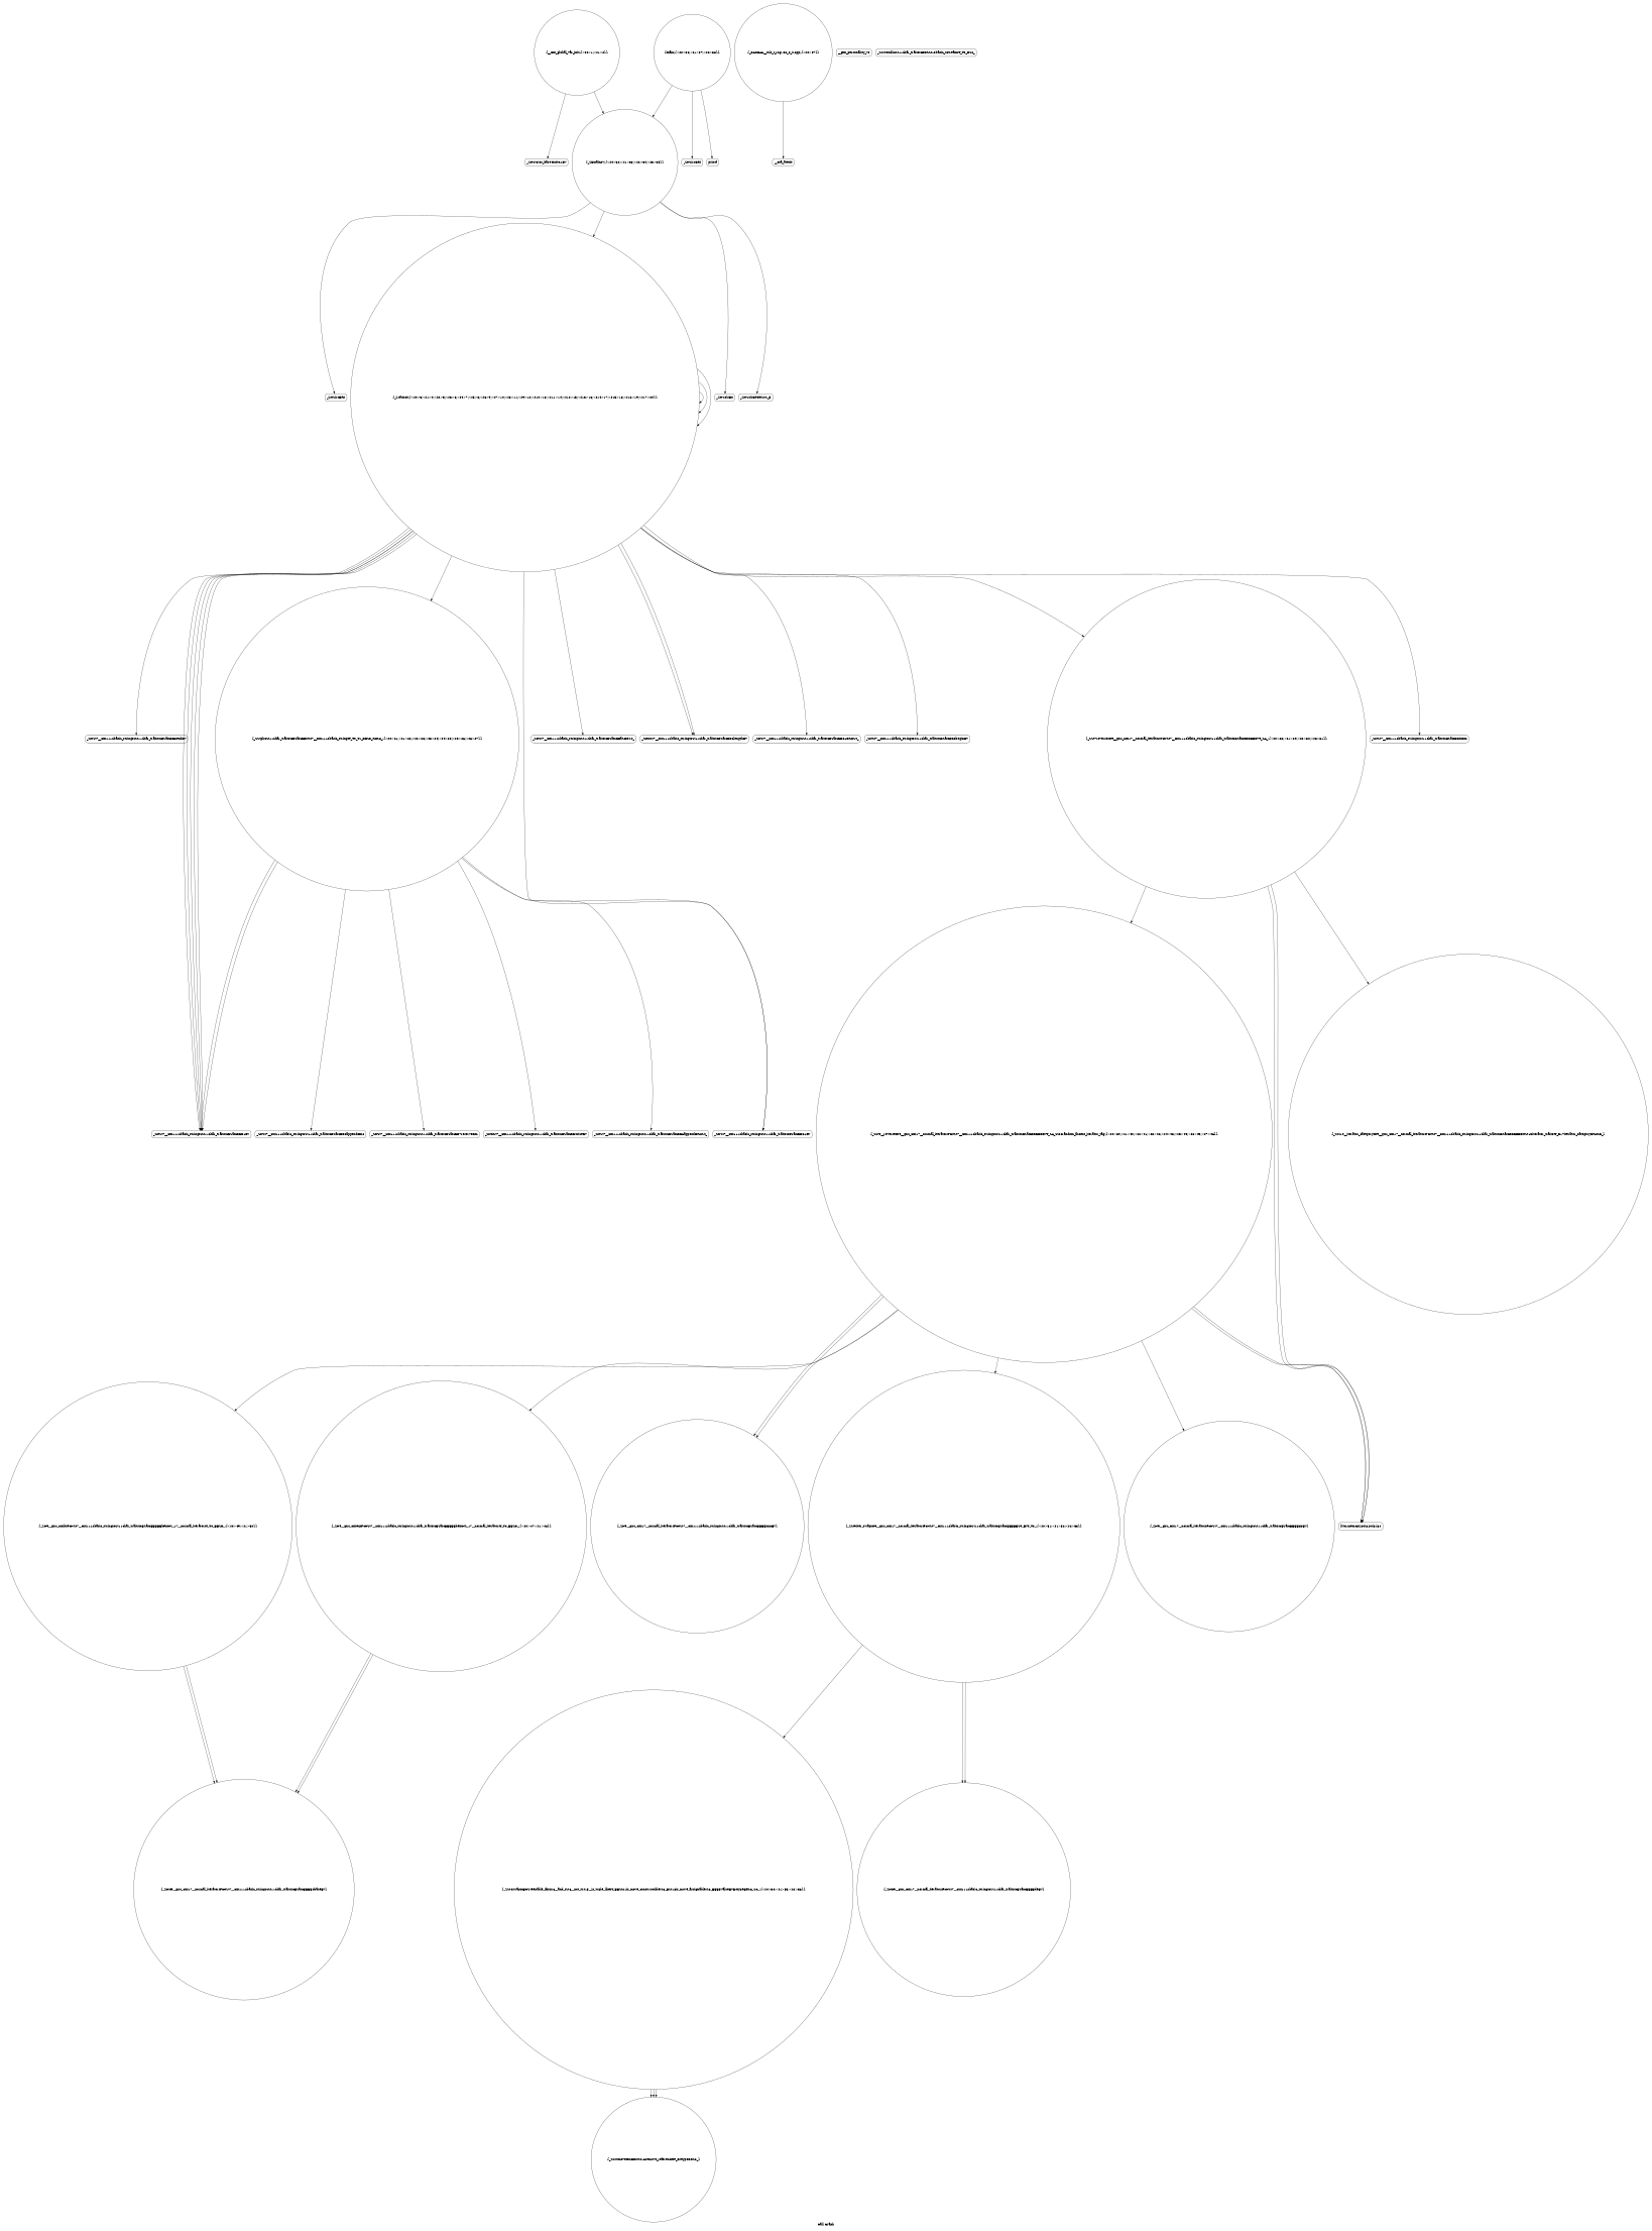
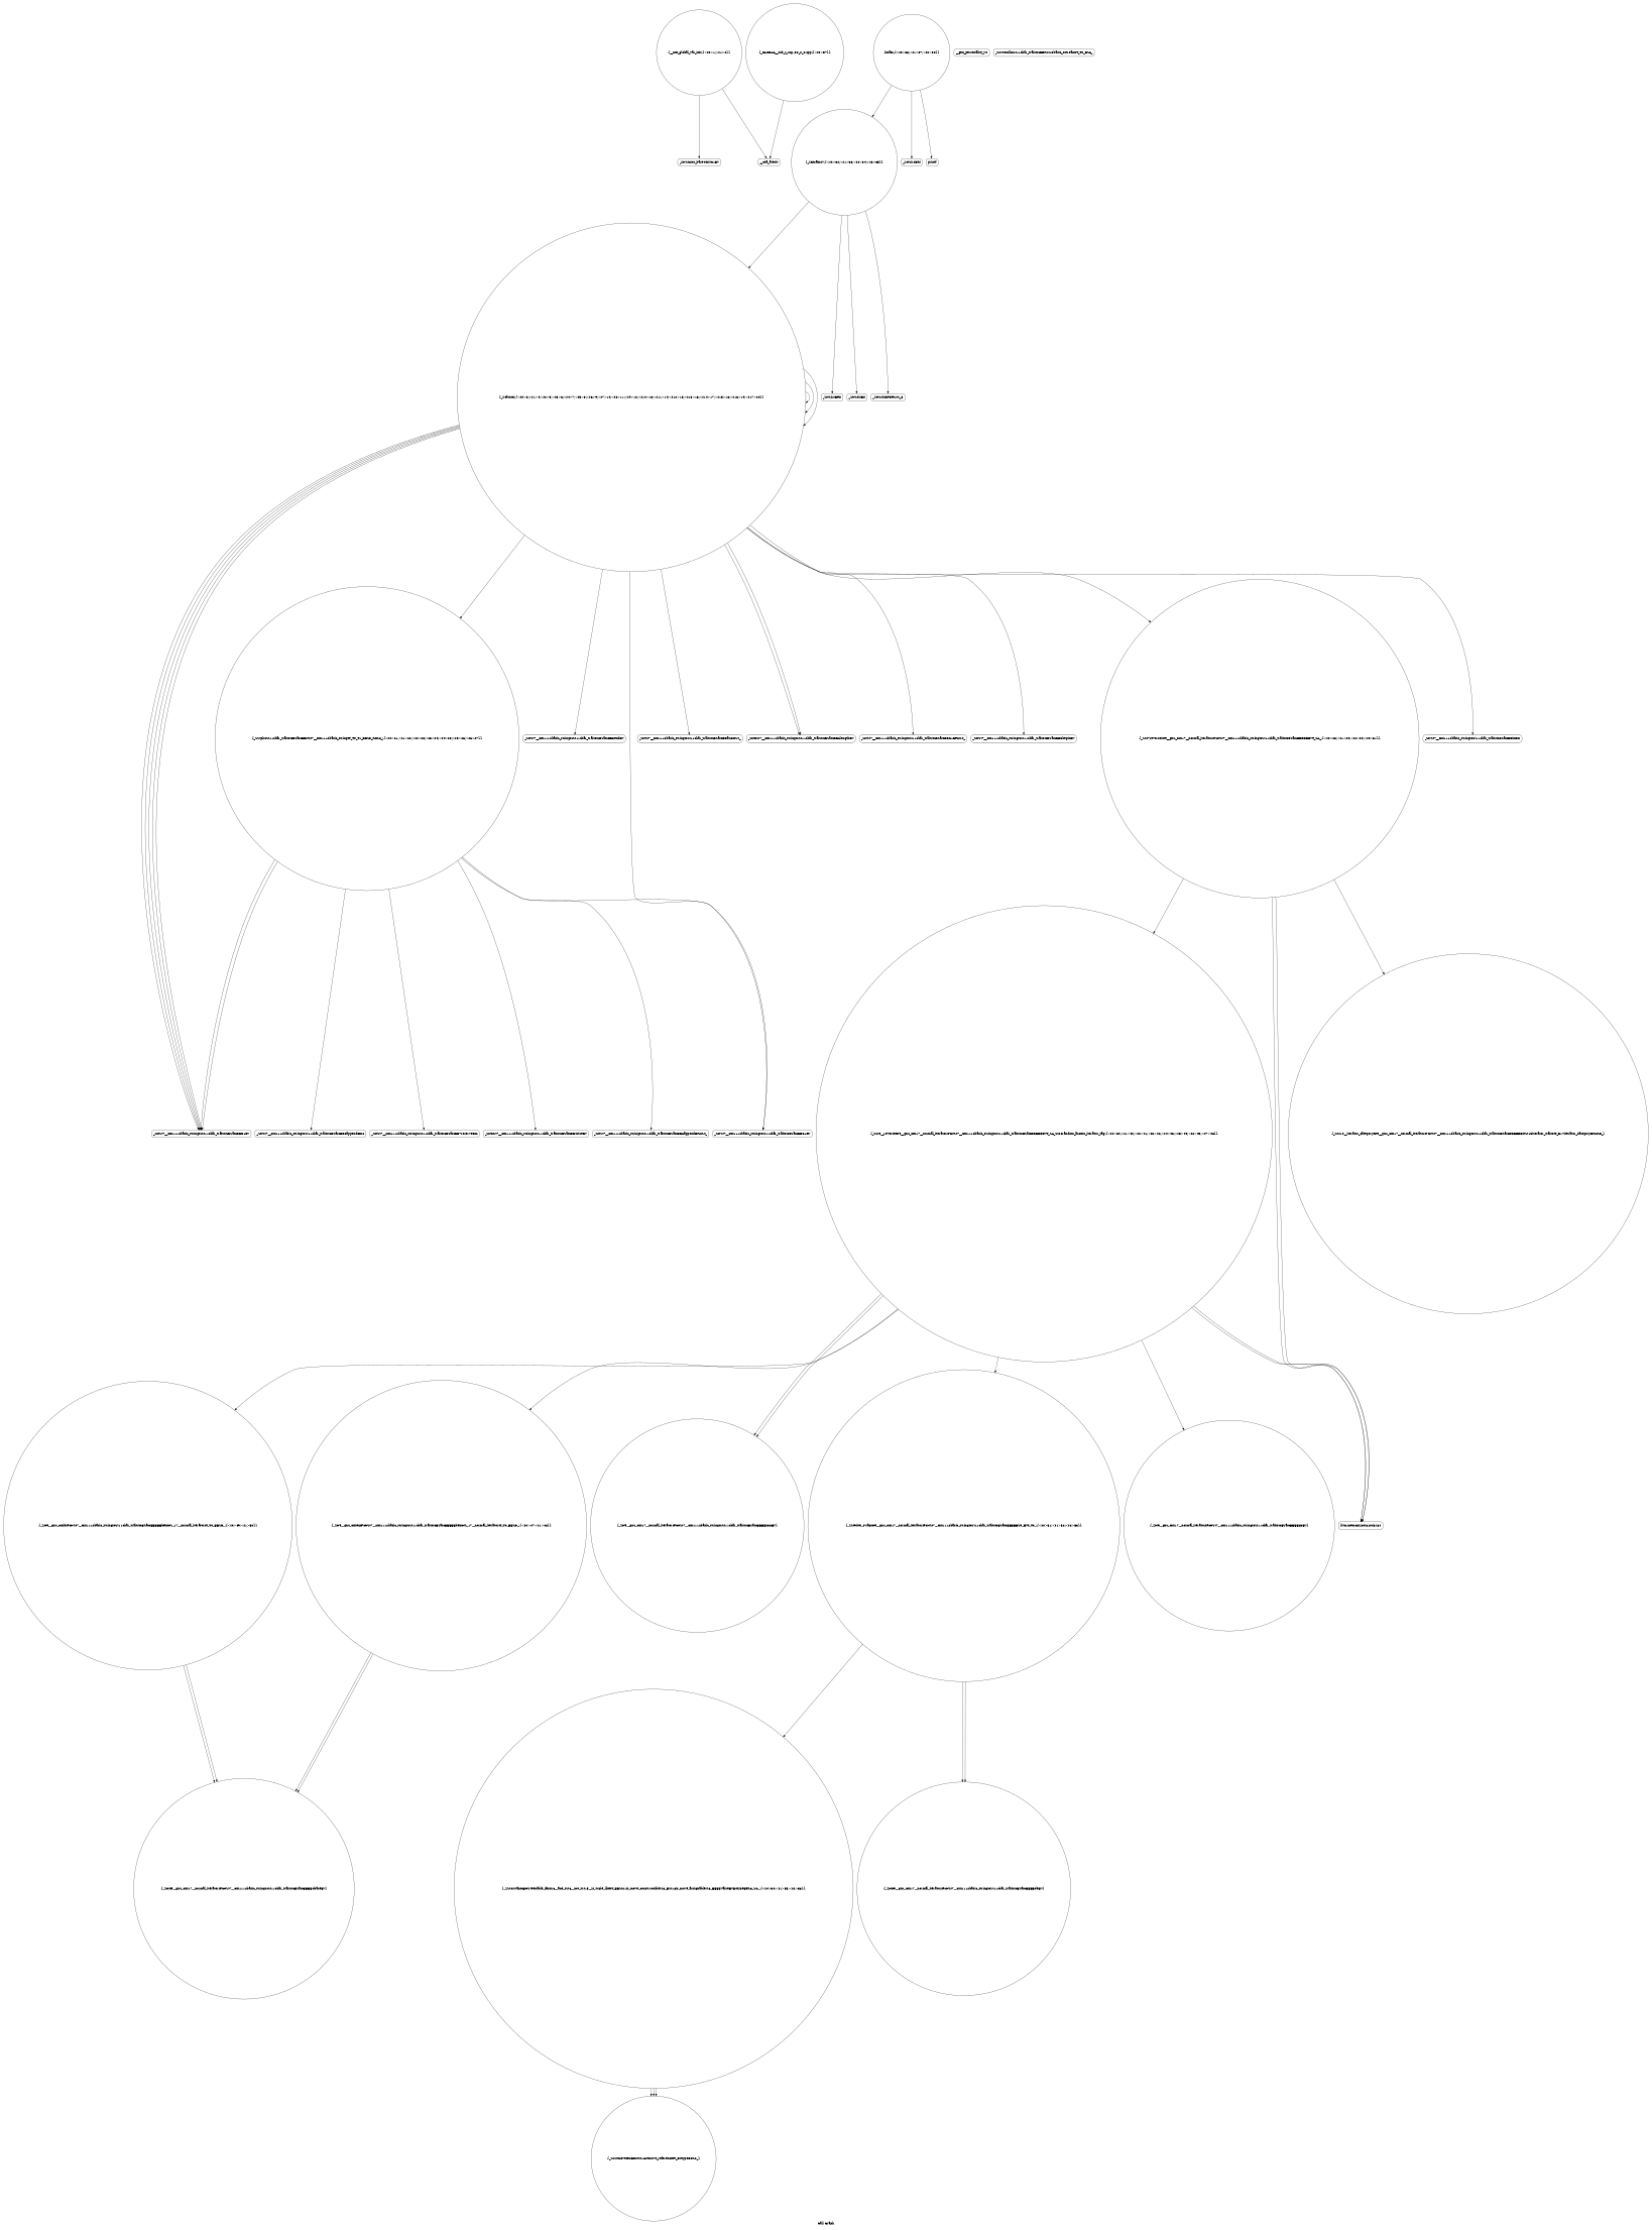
  digraph {
    label="Call Graph"
    node [shape=Mrecord]
    edge [color=black tailport=s0]
    n1 [label="{__cxx_global_var_init|{<s0>1|<s1>2}}" shape=circle]
    n2 [label="{_ZNSt8ios_base4InitC1Ev}"]
    n3 [label="{__cxa_atexit}"]
    n4 [label="{_ZNSt7__cxx1112basic_stringIcSt11char_traitsIcESaIcEE6appendEmc}"]
    n5 [label="{__gxx_personality_v0}"]
    n6 [label="{_ZN9__gnu_cxxltIPcNSt7__cxx1112basic_stringIcSt11char_traitsIcESaIcEEEEEbRKNS_17__normal_iteratorIT_T0_EESD_|{<s0>49|<s1>50}}" shape=circle]
    n7 [label="{_ZNK9__gnu_cxx17__normal_iteratorIPcNSt7__cxx1112basic_stringIcSt11char_traitsIcESaIcEEEE4baseEv}" shape=circle]
    n8 [label="{_ZNSt7__cxx1112basic_stringIcSt11char_traitsIcESaIcEE3endEv}"]
    n9 [label="{_GLOBAL__sub_I_rng..58_0_0.cpp|{<s0>57}}" shape=circle]
    n10 [label="{main|{<s0>36|<s1>37|<s2>38}}" shape=circle]
    n11 [label="{_ZNSirsERi}"]
    n12 [label="{printf}"]
    n13 [label="{_Z5main2v|{<s0>32|<s1>33|<s2>34|<s3>35}}" shape=circle]
    n14 [label="{_ZNSirsERx}"]
    n15 [label="{_Z4funcx|{<s0>3|<s1>4|<s2>5|<s3>6|<s4>7|<s5>8|<s6>9|<s7>10|<s8>11|<s9>12|<s10>13|<s11>14|<s12>15|<s13>16|<s14>17|<s15>18|<s16>19|<s17>20}}" shape=circle]
    n16 [label="{_ZNSolsEx}"]
    n17 [label="{_ZNSolsEPFRSoS_E}"]
    n18 [label="{_ZNSt7__cxx1112basic_stringIcSt11char_traitsIcESaIcEED1Ev}"]
    n19 [label="{_ZNSt7__cxx1112basic_stringIcSt11char_traitsIcESaIcEEC1Ev}"]
    n20 [label="{_ZStplIcSt11char_traitsIcESaIcEENSt7__cxx1112basic_stringIT_T0_T1_EES5_RKS8_|{<s0>21|<s1>22|<s2>23|<s3>24|<s4>25|<s5>26|<s6>27}}" shape=circle]
    n21 [label="{_ZNSt7__cxx1112basic_stringIcSt11char_traitsIcESaIcEEaSEOS4_}"]
    n22 [label="{_ZNKSt7__cxx1112basic_stringIcSt11char_traitsIcESaIcEE6lengthEv}"]
    n23 [label="{_ZNSt7__cxx1112basic_stringIcSt11char_traitsIcESaIcEEC1ERKS4_}"]
    n24 [label="{_ZNSt7__cxx1112basic_stringIcSt11char_traitsIcESaIcEE5beginEv}"]
    n25 [label="{_ZSt7reverseIN9__gnu_cxx17__normal_iteratorIPcNSt7__cxx1112basic_stringIcSt11char_traitsIcESaIcEEEEEEvT_SA_|{<s0>28|<s1>29|<s2>30|<s3>31}}" shape=circle]
    n26 [label="{_ZNSt7__cxx1112basic_stringIcSt11char_traitsIcESaIcEEixEm}"]
    n27 [label="{_ZSt9__reverseIN9__gnu_cxx17__normal_iteratorIPcNSt7__cxx1112basic_stringIcSt11char_traitsIcESaIcEEEEEEvT_SA_St26random_access_iterator_tag|{<s0>39|<s1>40|<s2>41|<s3>42|<s4>43|<s5>44|<s6>45|<s7>46}}" shape=circle]
    n28 [label="{_ZN9__gnu_cxxeqIPcNSt7__cxx1112basic_stringIcSt11char_traitsIcESaIcEEEEEbRKNS_17__normal_iteratorIT_T0_EESD_|{<s0>47|<s1>48}}" shape=circle]
    n29 [label="{_ZN9__gnu_cxx17__normal_iteratorIPcNSt7__cxx1112basic_stringIcSt11char_traitsIcESaIcEEEEmmEv}" shape=circle]
    n30 [label="{llvm.memcpy.p0i8.p0i8.i64}"]
    n31 [label="{_ZSt9iter_swapIN9__gnu_cxx17__normal_iteratorIPcNSt7__cxx1112basic_stringIcSt11char_traitsIcESaIcEEEEES9_EvT_T0_|{<s0>51|<s1>52|<s2>53}}" shape=circle]
    n32 [label="{_ZN9__gnu_cxx17__normal_iteratorIPcNSt7__cxx1112basic_stringIcSt11char_traitsIcESaIcEEEEppEv}" shape=circle]
    n33 [label="{_ZSt4swapIcENSt9enable_ifIXsr6__and_ISt6__not_ISt15__is_tuple_likeIT_EESt21is_move_constructibleIS3_ESt18is_move_assignableIS3_EEE5valueEvE4typeERS3_SC_|{<s0>54|<s1>55|<s2>56}}" shape=circle]
    n34 [label="{_ZNK9__gnu_cxx17__normal_iteratorIPcNSt7__cxx1112basic_stringIcSt11char_traitsIcESaIcEEEEdeEv}" shape=circle]
    n35 [label="{_ZSt4moveIRcEONSt16remove_referenceIT_E4typeEOS2_}" shape=circle]
    n36 [label="{_ZNSt7__cxx1112basic_stringIcSt11char_traitsIcESaIcEE7reserveEm}"]
    n37 [label="{_ZNKSt7__cxx1112basic_stringIcSt11char_traitsIcESaIcEE4sizeEv}"]
    n38 [label="{_ZNSt7__cxx1112basic_stringIcSt11char_traitsIcESaIcEE6appendERKS4_}"]
    n39 [label="{_ZSt19__iterator_categoryIN9__gnu_cxx17__normal_iteratorIPcNSt7__cxx1112basic_stringIcSt11char_traitsIcESaIcEEEEEENSt15iterator_traitsIT_E17iterator_categoryERKSB_}" shape=circle]
    n40 [label="{_ZSt4endlIcSt11char_traitsIcEERSt13basic_ostreamIT_T0_ES6_}"]
    n1 -> n2
-   n1 -> n13 [tailport=s1]
+   n1 -> n3 [tailport=s1]
    n6 -> n7
    n6 -> n7 [tailport=s1]
    n9 -> n3
    n10 -> n11
    n10 -> n12 [tailport=s1]
    n10 -> n13 [tailport=s2]
    n13 -> n14
    n13 -> n15 [tailport=s1]
    n13 -> n16 [tailport=s2]
    n13 -> n17 [tailport=s3]
    n15 -> n8 [tailport=s7]
    n15 -> n15 [tailport=s12]
    n15 -> n15 [tailport=s13]
    n15 -> n15 [tailport=s15]
    n15 -> n18 [tailport=s3]
    n15 -> n18 [tailport=s11]
    n15 -> n18 [tailport=s14]
    n15 -> n18 [tailport=s16]
    n15 -> n18 [tailport=s17]
    n15 -> n19
    n15 -> n20 [tailport=s1]
    n15 -> n21 [tailport=s2]
    n15 -> n22 [tailport=s4]
    n15 -> n22 [tailport=s9]
    n15 -> n23 [tailport=s5]
    n15 -> n24 [tailport=s6]
    n15 -> n25 [tailport=s8]
    n15 -> n26 [tailport=s10]
    n20 -> n4 [tailport=s3]
    n20 -> n18 [tailport=s5]
    n20 -> n18 [tailport=s6]
    n20 -> n19
    n20 -> n36 [tailport=s2]
    n20 -> n37 [tailport=s1]
    n20 -> n38 [tailport=s4]
    n25 -> n27 [tailport=s3]
    n25 -> n30
    n25 -> n30 [tailport=s1]
    n25 -> n39 [tailport=s2]
    n27 -> n6 [tailport=s2]
    n27 -> n28
    n27 -> n29 [tailport=s1]
    n27 -> n29 [tailport=s7]
    n27 -> n30 [tailport=s3]
    n27 -> n30 [tailport=s4]
    n27 -> n31 [tailport=s5]
    n27 -> n32 [tailport=s6]
    n28 -> n7
    n28 -> n7 [tailport=s1]
    n31 -> n33 [tailport=s2]
    n31 -> n34
    n31 -> n34 [tailport=s1]
    n33 -> n35
    n33 -> n35 [tailport=s1]
    n33 -> n35 [tailport=s2]
  }
